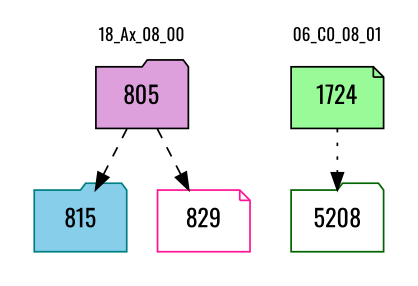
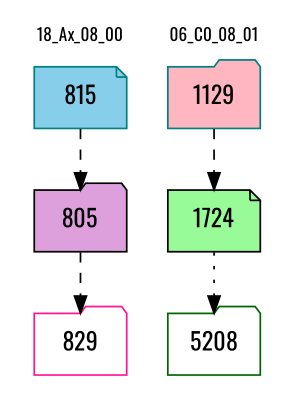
  digraph {
    fontname=Oswald
    node [color=teal fillcolor=white fontname=Oswald shape=folder style=filled]
    edge [color=black fontname=Oswald style=dashed]
-   n1 [fillcolor=skyblue label=815]
+   n1 [fillcolor=skyblue label=815 shape=note]
    n2 [color=black fillcolor=plum label=805]
-   n3 [color=deeppink label=829 shape=note]
+   n3 [color=deeppink label=829]
+   n4 [fillcolor=lightpink label=1129]
    n5 [color=black fillcolor=palegreen label=1724 shape=note]
    n6 [color=darkgreen label=5208]
    subgraph cluster_1 {
      color=white
      fontsize=10
      label="18_Ax_08_00"
      n1
      n2
      n3
    }
    subgraph cluster_2 {
      color=white
      fontsize=10
      label="06_C0_08_01"
+     n4
      n5
      n6
    }
-   n2 -> n1
+   n1 -> n2
    n2 -> n3
+   n4 -> n5
    n5 -> n6 [style=dotted]
  }
